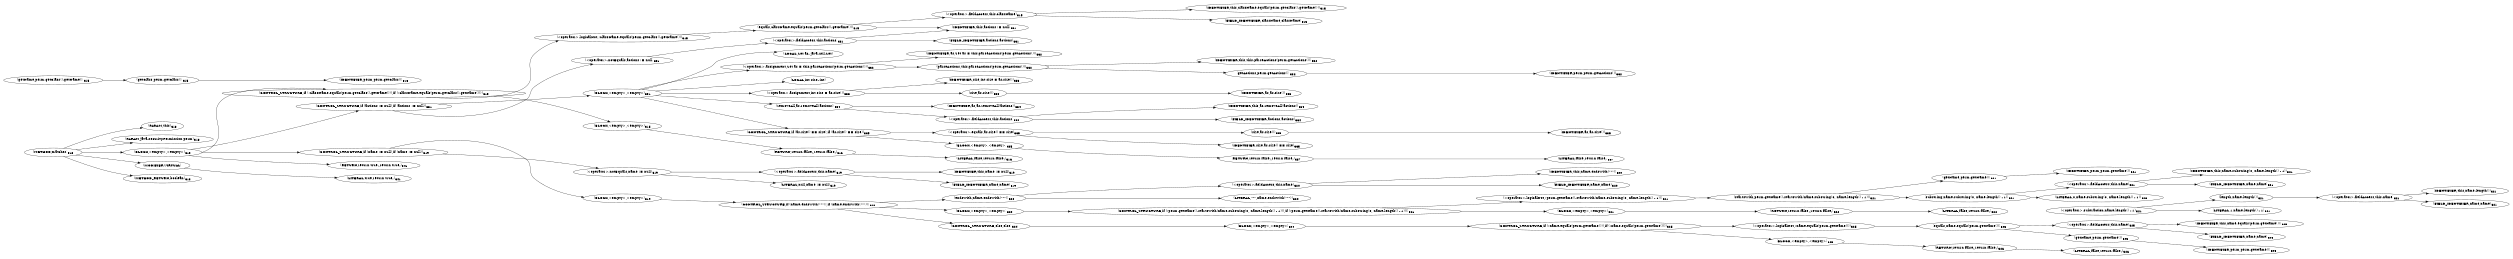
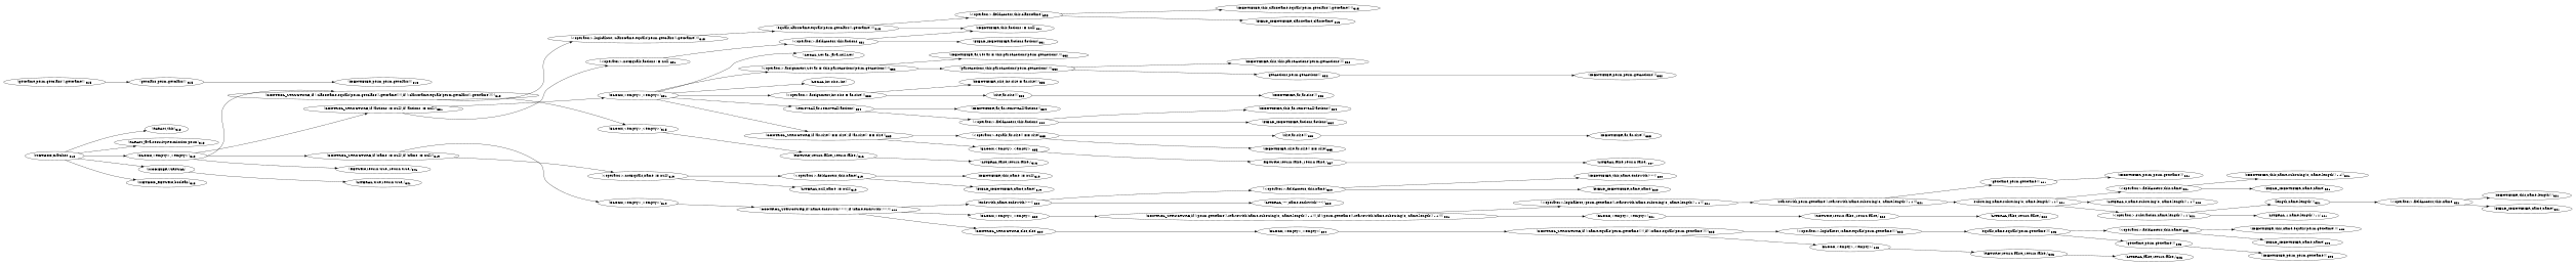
  digraph {
    rankdir=LR
    n1 [label=<(METHOD,matches)<SUB>313</SUB>>]
    n2 [label=<(PARAM,this)<SUB>313</SUB>>]
    n3 [label=<(PARAM,java.security.Permission perm)<SUB>313</SUB>>]
    n4 [label=<(BLOCK,&lt;empty&gt;,&lt;empty&gt;)<SUB>313</SUB>>]
    n5 [label=<(MODIFIER,VIRTUAL)>]
    n6 [label=<(METHOD_RETURN,boolean)<SUB>313</SUB>>]
    n7 [label=<(CONTROL_STRUCTURE,if (!className.equals(perm.getClass().getName())),if (!className.equals(perm.getClass().getName())))<SUB>315</SUB>>]
    n8 [label=<(CONTROL_STRUCTURE,if (name != null),if (name != null))<SUB>319</SUB>>]
    n9 [label=<(CONTROL_STRUCTURE,if (actions != null),if (actions != null))<SUB>331</SUB>>]
    n10 [label=<(RETURN,return true;,return true;)<SUB>341</SUB>>]
    n11 [label=<(LITERAL,true,return true;)<SUB>341</SUB>>]
    n12 [label=<(&lt;operator&gt;.logicalNot,!className.equals(perm.getClass().getName()))<SUB>315</SUB>>]
    n13 [label=<(BLOCK,&lt;empty&gt;,&lt;empty&gt;)<SUB>315</SUB>>]
    n14 [label=<(&lt;operator&gt;.notEquals,name != null)<SUB>319</SUB>>]
    n15 [label=<(BLOCK,&lt;empty&gt;,&lt;empty&gt;)<SUB>319</SUB>>]
    n16 [label=<(&lt;operator&gt;.notEquals,actions != null)<SUB>331</SUB>>]
    n17 [label=<(BLOCK,&lt;empty&gt;,&lt;empty&gt;)<SUB>331</SUB>>]
    n18 [label=<(equals,className.equals(perm.getClass().getName()))<SUB>315</SUB>>]
    n19 [label=<(RETURN,return false;,return false;)<SUB>316</SUB>>]
-   n20 [label=<(&lt;operator&gt;.fieldAccess,this.className)<SUB>315</SUB>>]
+   n20 [label=<(&lt;operator&gt;.fieldAccess,this.className)<SUB>395</SUB>>]
    n21 [label=<(IDENTIFIER,this,actions != null)<SUB>331</SUB>>]
    n22 [label=<(IDENTIFIER,this,className.equals(perm.getClass().getName()))<SUB>315</SUB>>]
    n23 [label=<(FIELD_IDENTIFIER,className,className)<SUB>315</SUB>>]
    n24 [label=<(getName,perm.getClass().getName())<SUB>315</SUB>>]
    n25 [label=<(getClass,perm.getClass())<SUB>315</SUB>>]
    n26 [label=<(IDENTIFIER,perm,perm.getClass())<SUB>315</SUB>>]
    n27 [label=<(LITERAL,false,return false;)<SUB>316</SUB>>]
    n28 [label=<(&lt;operator&gt;.fieldAccess,this.name)<SUB>319</SUB>>]
    n29 [label=<(LITERAL,null,name != null)<SUB>319</SUB>>]
    n30 [label=<(CONTROL_STRUCTURE,if (name.endsWith(&quot;*&quot;)),if (name.endsWith(&quot;*&quot;)))<SUB>320</SUB>>]
    n31 [label=<(IDENTIFIER,this,name != null)<SUB>319</SUB>>]
    n32 [label=<(FIELD_IDENTIFIER,name,name)<SUB>319</SUB>>]
    n33 [label=<(endsWith,name.endsWith(&quot;*&quot;))<SUB>320</SUB>>]
    n34 [label=<(BLOCK,&lt;empty&gt;,&lt;empty&gt;)<SUB>320</SUB>>]
    n35 [label=<(CONTROL_STRUCTURE,else,else)<SUB>324</SUB>>]
    n36 [label=<(&lt;operator&gt;.fieldAccess,this.name)<SUB>320</SUB>>]
    n37 [label=<(LITERAL,&quot;*&quot;,name.endsWith(&quot;*&quot;))<SUB>320</SUB>>]
    n38 [label=<(CONTROL_STRUCTURE,if (!perm.getName().startsWith(name.substring(0, name.length() - 1))),if (!perm.getName().startsWith(name.substring(0, name.length() - 1))))<SUB>321</SUB>>]
    n39 [label=<(BLOCK,&lt;empty&gt;,&lt;empty&gt;)<SUB>324</SUB>>]
    n40 [label=<(IDENTIFIER,this,name.endsWith(&quot;*&quot;))<SUB>320</SUB>>]
    n41 [label=<(FIELD_IDENTIFIER,name,name)<SUB>320</SUB>>]
    n42 [label=<(&lt;operator&gt;.logicalNot,!perm.getName().startsWith(name.substring(0, name.length() - 1)))<SUB>321</SUB>>]
    n43 [label=<(BLOCK,&lt;empty&gt;,&lt;empty&gt;)<SUB>321</SUB>>]
    n44 [label=<(startsWith,perm.getName().startsWith(name.substring(0, name.length() - 1)))<SUB>321</SUB>>]
    n45 [label=<(RETURN,return false;,return false;)<SUB>322</SUB>>]
    n46 [label=<(getName,perm.getName())<SUB>321</SUB>>]
    n47 [label=<(substring,name.substring(0, name.length() - 1))<SUB>321</SUB>>]
    n48 [label=<(IDENTIFIER,perm,perm.getName())<SUB>321</SUB>>]
    n49 [label=<(&lt;operator&gt;.fieldAccess,this.name)<SUB>321</SUB>>]
    n50 [label=<(LITERAL,0,name.substring(0, name.length() - 1))<SUB>323</SUB>>]
    n51 [label=<(&lt;operator&gt;.subtraction,name.length() - 1)<SUB>321</SUB>>]
    n52 [label=<(IDENTIFIER,this,name.substring(0, name.length() - 1))<SUB>321</SUB>>]
    n53 [label=<(FIELD_IDENTIFIER,name,name)<SUB>321</SUB>>]
    n54 [label=<(length,name.length())<SUB>321</SUB>>]
    n55 [label=<(LITERAL,1,name.length() - 1)<SUB>321</SUB>>]
    n56 [label=<(&lt;operator&gt;.fieldAccess,this.name)<SUB>321</SUB>>]
    n57 [label=<(IDENTIFIER,this,name.length())<SUB>321</SUB>>]
    n58 [label=<(FIELD_IDENTIFIER,name,name)<SUB>321</SUB>>]
    n59 [label=<(LITERAL,false,return false;)<SUB>322</SUB>>]
    n60 [label=<(CONTROL_STRUCTURE,if (!name.equals(perm.getName())),if (!name.equals(perm.getName())))<SUB>325</SUB>>]
    n61 [label=<(&lt;operator&gt;.logicalNot,!name.equals(perm.getName()))<SUB>325</SUB>>]
    n62 [label=<(BLOCK,&lt;empty&gt;,&lt;empty&gt;)<SUB>325</SUB>>]
    n63 [label=<(equals,name.equals(perm.getName()))<SUB>325</SUB>>]
    n64 [label=<(RETURN,return false;,return false;)<SUB>326</SUB>>]
    n65 [label=<(&lt;operator&gt;.fieldAccess,this.name)<SUB>325</SUB>>]
    n66 [label=<(getName,perm.getName())<SUB>325</SUB>>]
    n67 [label=<(IDENTIFIER,this,name.equals(perm.getName()))<SUB>325</SUB>>]
    n68 [label=<(FIELD_IDENTIFIER,name,name)<SUB>325</SUB>>]
    n69 [label=<(IDENTIFIER,perm,perm.getName())<SUB>325</SUB>>]
    n70 [label=<(LITERAL,false,return false;)<SUB>326</SUB>>]
    n71 [label=<(&lt;operator&gt;.fieldAccess,this.actions)<SUB>331</SUB>>]
    n72 [label=<(LOCAL,Set as: java.util.Set)>]
    n73 [label=<(&lt;operator&gt;.assignment,Set as = this.parseActions(perm.getActions()))<SUB>332</SUB>>]
    n74 [label=<(LOCAL,int size: int)>]
    n75 [label=<(&lt;operator&gt;.assignment,int size = as.size())<SUB>333</SUB>>]
    n76 [label=<(removeAll,as.removeAll(actions))<SUB>334</SUB>>]
    n77 [label=<(CONTROL_STRUCTURE,if (as.size() == size),if (as.size() == size))<SUB>335</SUB>>]
    n78 [label=<(FIELD_IDENTIFIER,actions,actions)<SUB>331</SUB>>]
    n79 [label=<(IDENTIFIER,as,Set as = this.parseActions(perm.getActions()))<SUB>332</SUB>>]
    n80 [label=<(parseActions,this.parseActions(perm.getActions()))<SUB>332</SUB>>]
    n81 [label=<(IDENTIFIER,size,int size = as.size())<SUB>333</SUB>>]
    n82 [label=<(size,as.size())<SUB>333</SUB>>]
    n83 [label=<(IDENTIFIER,as,as.removeAll(actions))<SUB>334</SUB>>]
    n84 [label=<(&lt;operator&gt;.fieldAccess,this.actions)<SUB>334</SUB>>]
    n85 [label=<(&lt;operator&gt;.equals,as.size() == size)<SUB>335</SUB>>]
    n86 [label=<(BLOCK,&lt;empty&gt;,&lt;empty&gt;)<SUB>335</SUB>>]
    n87 [label=<(IDENTIFIER,this,this.parseActions(perm.getActions()))<SUB>332</SUB>>]
    n88 [label=<(getActions,perm.getActions())<SUB>332</SUB>>]
    n89 [label=<(IDENTIFIER,perm,perm.getActions())<SUB>332</SUB>>]
    n90 [label=<(IDENTIFIER,as,as.size())<SUB>333</SUB>>]
    n91 [label=<(IDENTIFIER,this,as.removeAll(actions))<SUB>334</SUB>>]
    n92 [label=<(FIELD_IDENTIFIER,actions,actions)<SUB>334</SUB>>]
    n93 [label=<(size,as.size())<SUB>335</SUB>>]
    n94 [label=<(IDENTIFIER,size,as.size() == size)<SUB>335</SUB>>]
    n95 [label=<(RETURN,return false;,return false;)<SUB>337</SUB>>]
    n96 [label=<(IDENTIFIER,as,as.size())<SUB>335</SUB>>]
    n97 [label=<(LITERAL,false,return false;)<SUB>337</SUB>>]
    n1 -> n2
    n1 -> n3
    n1 -> n4
    n1 -> n5
    n1 -> n6
    n4 -> n7
    n4 -> n8
    n4 -> n9
    n4 -> n10
    n5 -> n11
    n7 -> n12
    n7 -> n13
    n8 -> n14
    n8 -> n15
    n9 -> n16
    n9 -> n17
    n12 -> n18
    n13 -> n19
    n14 -> n28
    n14 -> n29
    n15 -> n30
    n16 -> n71
    n17 -> n72
    n17 -> n73
    n17 -> n74
    n17 -> n75
    n17 -> n76
    n17 -> n77
    n18 -> n20
    n18 -> n21
    n19 -> n27
    n20 -> n22
    n20 -> n23
    n24 -> n25
    n25 -> n26
    n28 -> n31
    n28 -> n32
    n30 -> n33
    n30 -> n34
    n30 -> n35
    n33 -> n36
    n33 -> n37
    n34 -> n38
    n35 -> n39
    n36 -> n40
    n36 -> n41
    n38 -> n42
    n38 -> n43
    n39 -> n60
    n42 -> n44
    n43 -> n45
    n44 -> n46
    n44 -> n47
    n45 -> n59
    n46 -> n48
    n47 -> n49
    n47 -> n50
+   n47 -> n51
    n49 -> n52
    n49 -> n53
    n51 -> n54
    n51 -> n55
    n54 -> n56
    n56 -> n57
    n56 -> n58
    n60 -> n61
    n60 -> n62
    n61 -> n63
    n62 -> n64
    n63 -> n65
    n63 -> n66
    n64 -> n70
    n65 -> n67
    n65 -> n68
    n66 -> n69
    n71 -> n21
    n71 -> n78
    n73 -> n79
    n73 -> n80
    n75 -> n81
    n75 -> n82
    n76 -> n83
    n76 -> n84
    n77 -> n85
    n77 -> n86
    n80 -> n87
    n80 -> n88
    n82 -> n90
    n84 -> n91
    n84 -> n92
    n85 -> n93
    n85 -> n94
    n86 -> n95
    n88 -> n89
    n93 -> n96
    n95 -> n97
  }
